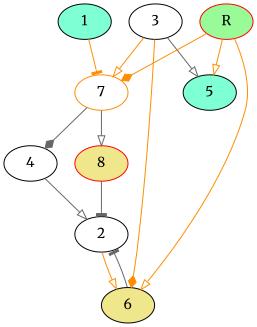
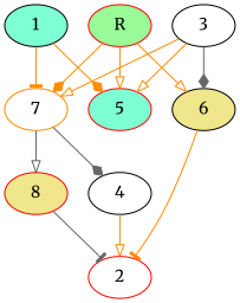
  digraph {
    fontname=Merriweather
    node [color=black fillcolor=white fontname=Merriweather style=filled]
    edge [arrowhead=onormal color=darkorange fontname=Merriweather]
    1 [fillcolor=aquamarine]
-   5 [fillcolor=aquamarine]
+   5 [color=red fillcolor=aquamarine]
    7 [color=darkorange]
    4
    8 [color=red fillcolor=khaki]
-   2
+   2 [color=red]
    6 [fillcolor=khaki]
    3
    R [color=red fillcolor=palegreen]
+   1 -> 5 [arrowhead=diamond]
    1 -> 7 [arrowhead=tee]
    7 -> 4 [arrowhead=diamond color=gray40]
    7 -> 8 [color=gray40]
-   4 -> 2 [color=gray40]
+   4 -> 2
    8 -> 2 [arrowhead=tee color=gray40]
-   2 -> 6
-   6 -> 2 [arrowhead=tee color=gray40]
-   3 -> 5 [color=gray40]
+   6 -> 2 [arrowhead=tee]
+   3 -> 5
    3 -> 7
-   3 -> 6 [arrowhead=diamond]
+   3 -> 6 [arrowhead=diamond color=gray40]
    R -> 5
    R -> 7 [arrowhead=diamond]
    R -> 6
  }
